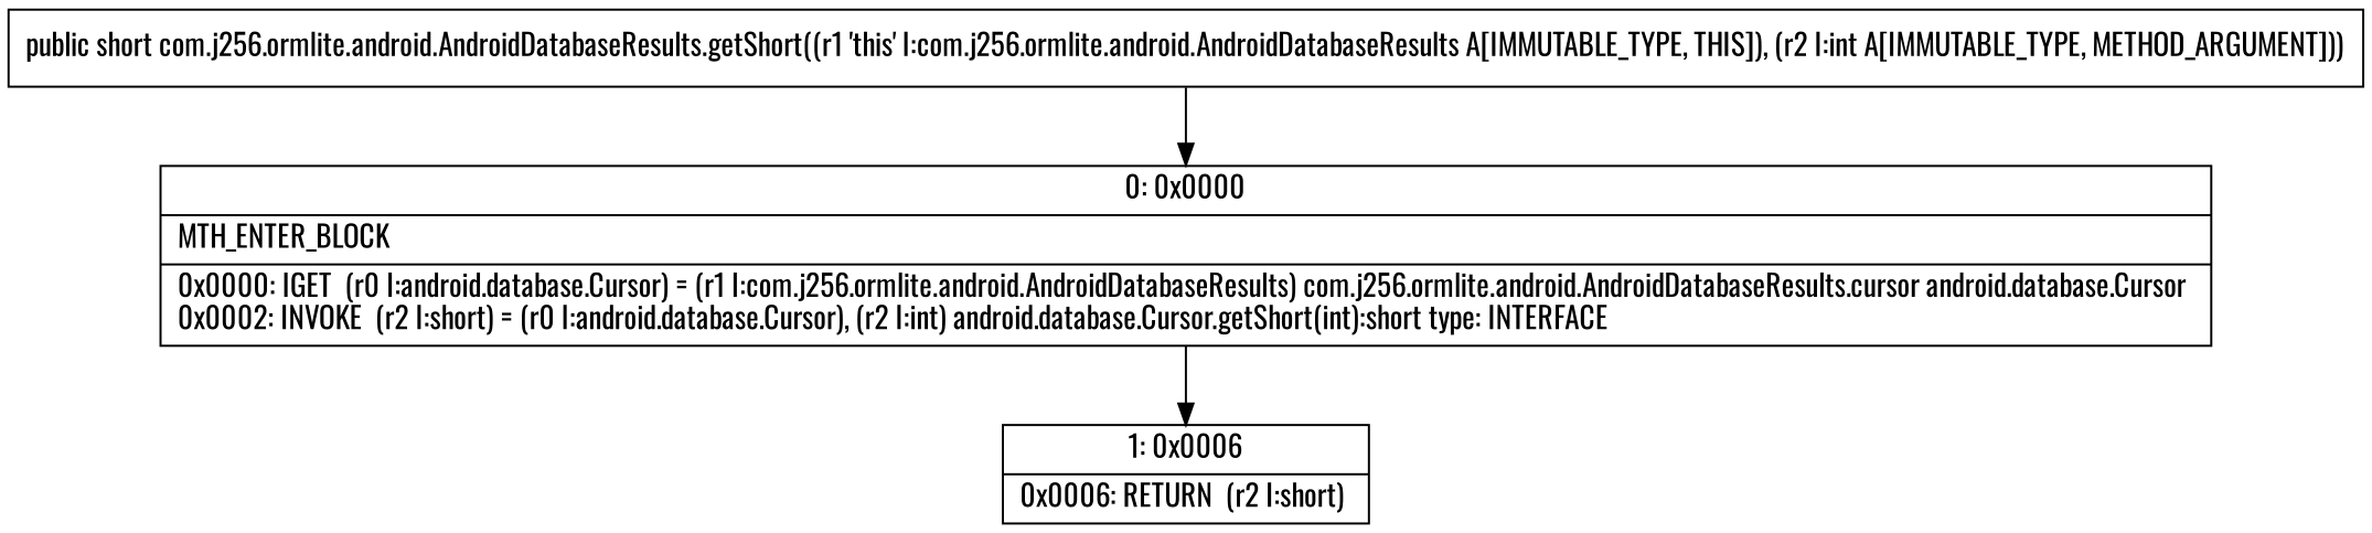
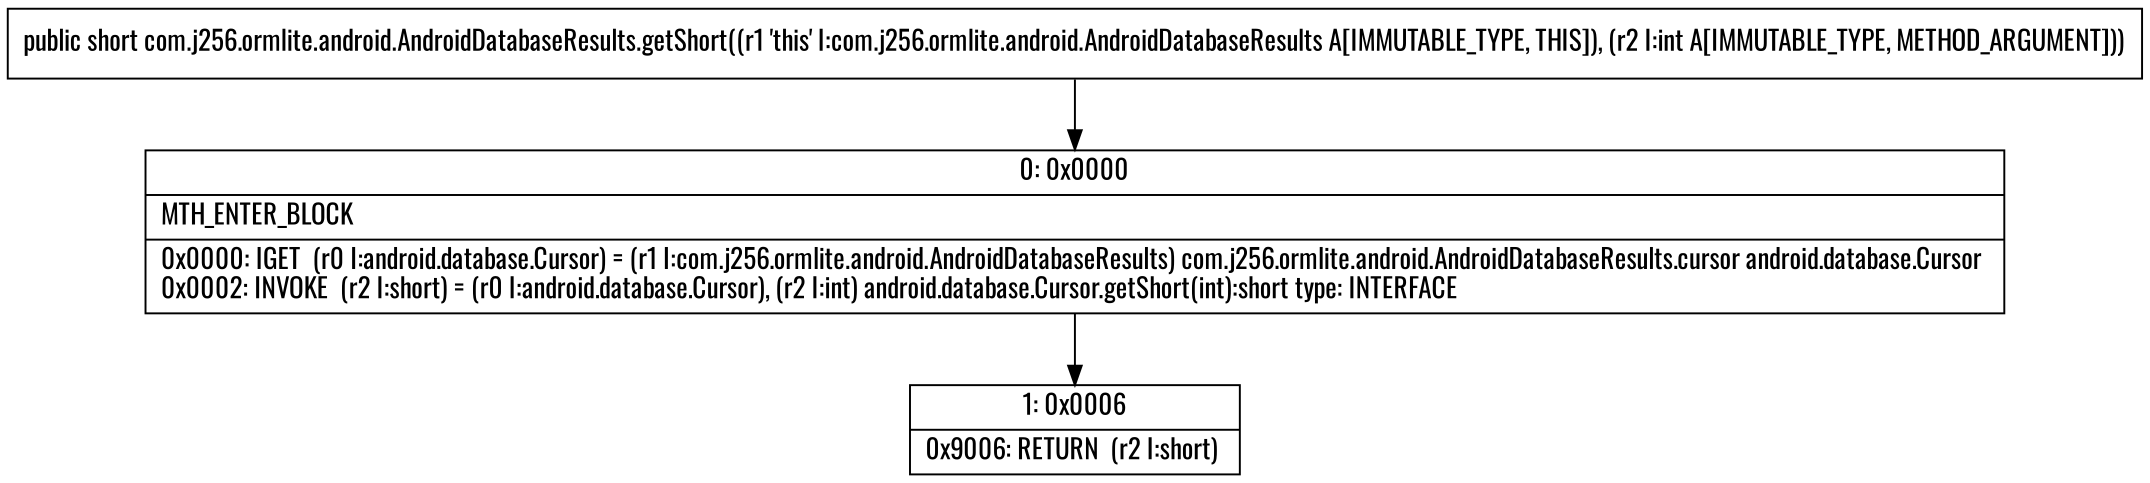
  digraph {
    fontname=Oswald
    node [shape=record fontname=Oswald]
    edge [fontname=Oswald]
    n1 [label="{0\:\ 0x0000|MTH_ENTER_BLOCK\l|0x0000: IGET  (r0 I:android.database.Cursor) = (r1 I:com.j256.ormlite.android.AndroidDatabaseResults) com.j256.ormlite.android.AndroidDatabaseResults.cursor android.database.Cursor \l0x0002: INVOKE  (r2 I:short) = (r0 I:android.database.Cursor), (r2 I:int) android.database.Cursor.getShort(int):short type: INTERFACE \l}"]
-   n2 [label="{1\:\ 0x0006|0x0006: RETURN  (r2 I:short) \l}"]
+   n2 [label="{1\:\ 0x0006|0x9006: RETURN  (r2 I:short) \l}"]
    n3 [label="{public short com.j256.ormlite.android.AndroidDatabaseResults.getShort((r1 'this' I:com.j256.ormlite.android.AndroidDatabaseResults A[IMMUTABLE_TYPE, THIS]), (r2 I:int A[IMMUTABLE_TYPE, METHOD_ARGUMENT])) }"]
    n1 -> n2
    n3 -> n1
  }
